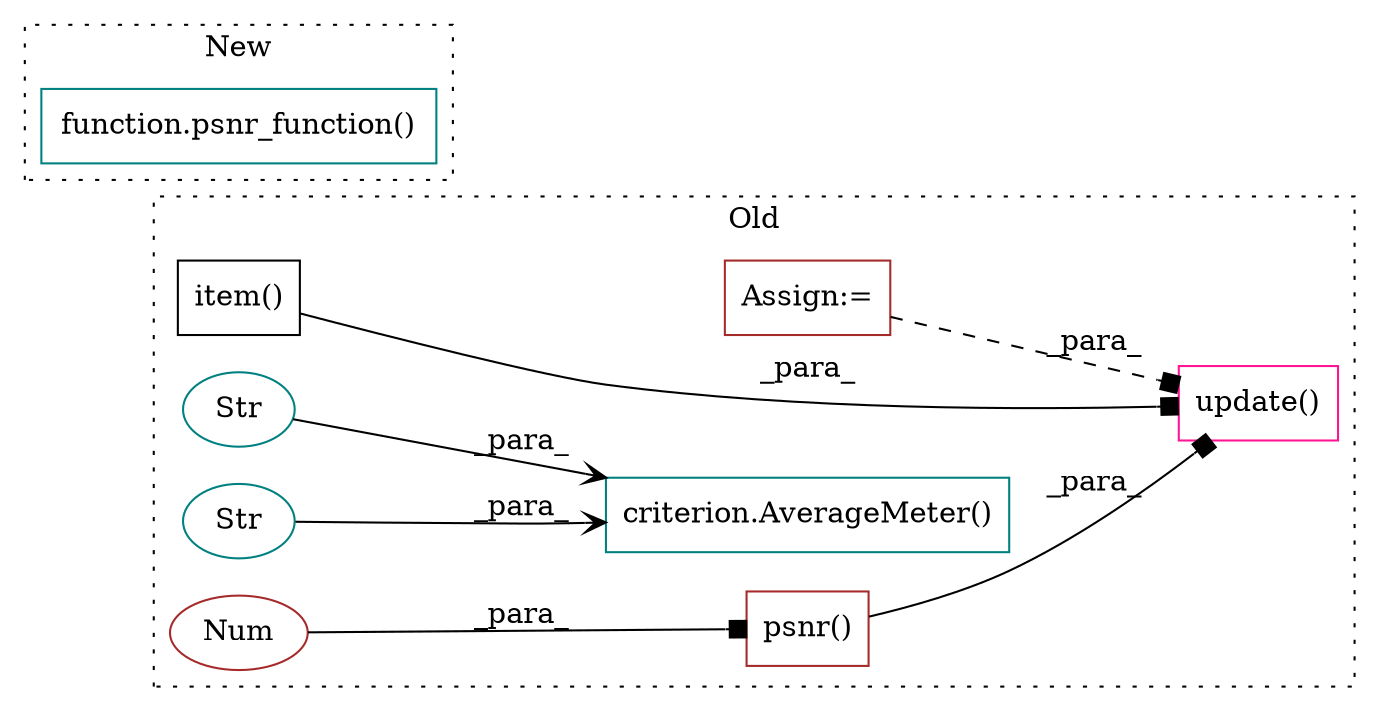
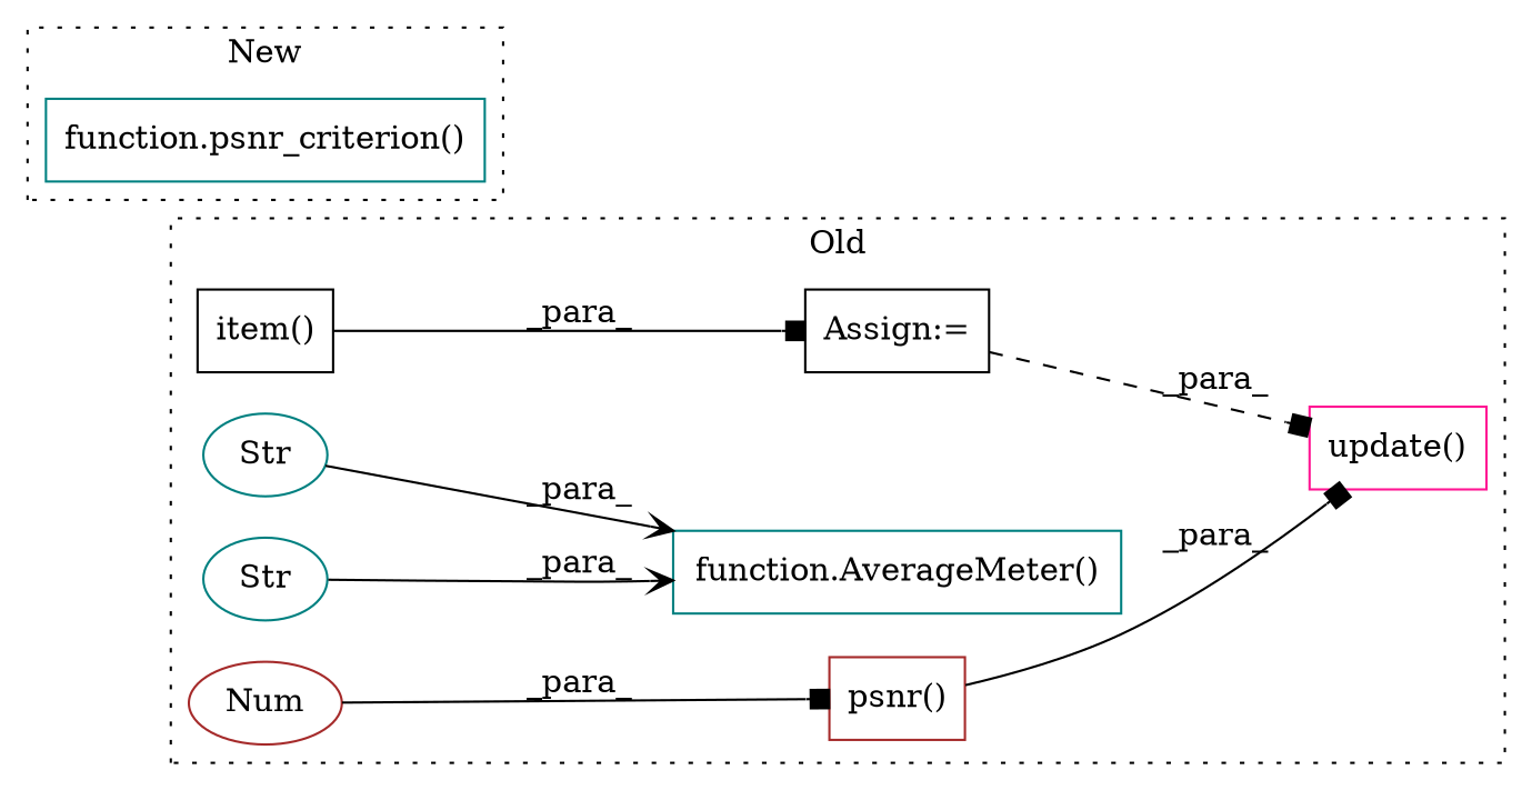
  digraph {
    rankdir=LR
    node [a=75 color=teal shape=box]
    edge [arrowhead=box style=solid]
    n1 [color=deeppink l="14,1" label="update()" s="8253,8290"]
    n2 [color=black l=11 label="item()" s=8267]
-   n3 [a=68 color=brown l=3 label="Assign:=" s=7500]
-   n4 [l="13,1" label="criterion.AverageMeter()" s="7503,7531"]
+   n3 [a=68 color=black l=3 label="Assign:=" s=7500]
+   n4 [l="13,1" label="function.AverageMeter()" s="7503,7531"]
    n5 [a=66 l=6 label=Str s=7516 shape=ellipse]
    n6 [a=66 l=7 label=Str s=7524 shape=ellipse]
    n7 [color=brown l="8,1" label="psnr()" s="8280,8289"]
    n8 [a=76 color=brown l=1 label=Num s=8288 shape=ellipse]
-   n9 [l="15,1" label="function.psnr_function()" s="8194,8215"]
+   n9 [l="15,1" label="function.psnr_criterion()" s="8194,8215"]
    subgraph cluster_1 {
      label=Old
      style=dotted
      n1
      n2
      n3
      n4
      n5
      n6
      n7
      n8
    }
    subgraph cluster_2 {
      label=New
      style=dotted
      n9
    }
-   n2 -> n1 [label=_para_]
+   n2 -> n3 [label=_para_]
    n3 -> n1 [label=_para_ style=dashed]
    n5 -> n4 [arrowhead=vee label=_para_]
    n6 -> n4 [arrowhead=vee label=_para_]
    n7 -> n1 [label=_para_]
    n8 -> n7 [label=_para_]
  }
